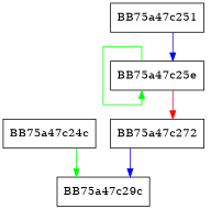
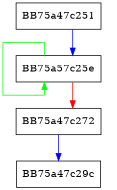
  digraph {
    splines=ortho
    node [shape=box]
    edge [color=green]
    n1 [label=BB75a47c29c]
-   BB75a47c24c
    BB75a47c251
-   BB75a47c25e
+   BB75a47c25e [label=BB75a57c25e]
    BB75a47c272
-   BB75a47c24c -> n1
    BB75a47c251 -> BB75a47c25e [color=blue]
    BB75a47c25e -> BB75a47c25e
    BB75a47c25e -> BB75a47c272 [color=red]
    BB75a47c272 -> n1 [color=blue]
  }
